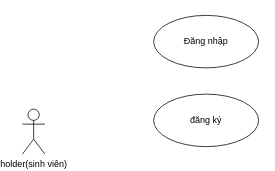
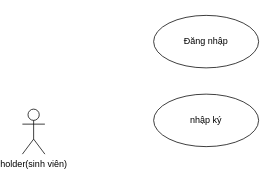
  <mxCell id="0" />
  <mxCell id="1" parent="0" />
  <mxCell id="2" value="holder(sinh viên)" style="shape=umlActor;verticalLabelPosition=bottom;verticalAlign=top;html=1;" vertex="1" parent="1"><mxGeometry x="20" y="145" width="30" height="60" as="geometry" /></mxCell>
  <mxCell id="3" value="Đăng nhập" style="ellipse;whiteSpace=wrap;html=1;" vertex="1" parent="1"><mxGeometry x="195" y="20" width="140" height="70" as="geometry" /></mxCell>
- <mxCell id="4" value="đăng ký" style="ellipse;whiteSpace=wrap;html=1;" vertex="1" parent="1"><mxGeometry x="195" y="125" width="140" height="70" as="geometry" /></mxCell>
+ <mxCell id="4" value="nhập ký" style="ellipse;whiteSpace=wrap;html=1;" vertex="1" parent="1"><mxGeometry x="195" y="125" width="140" height="70" as="geometry" /></mxCell>
